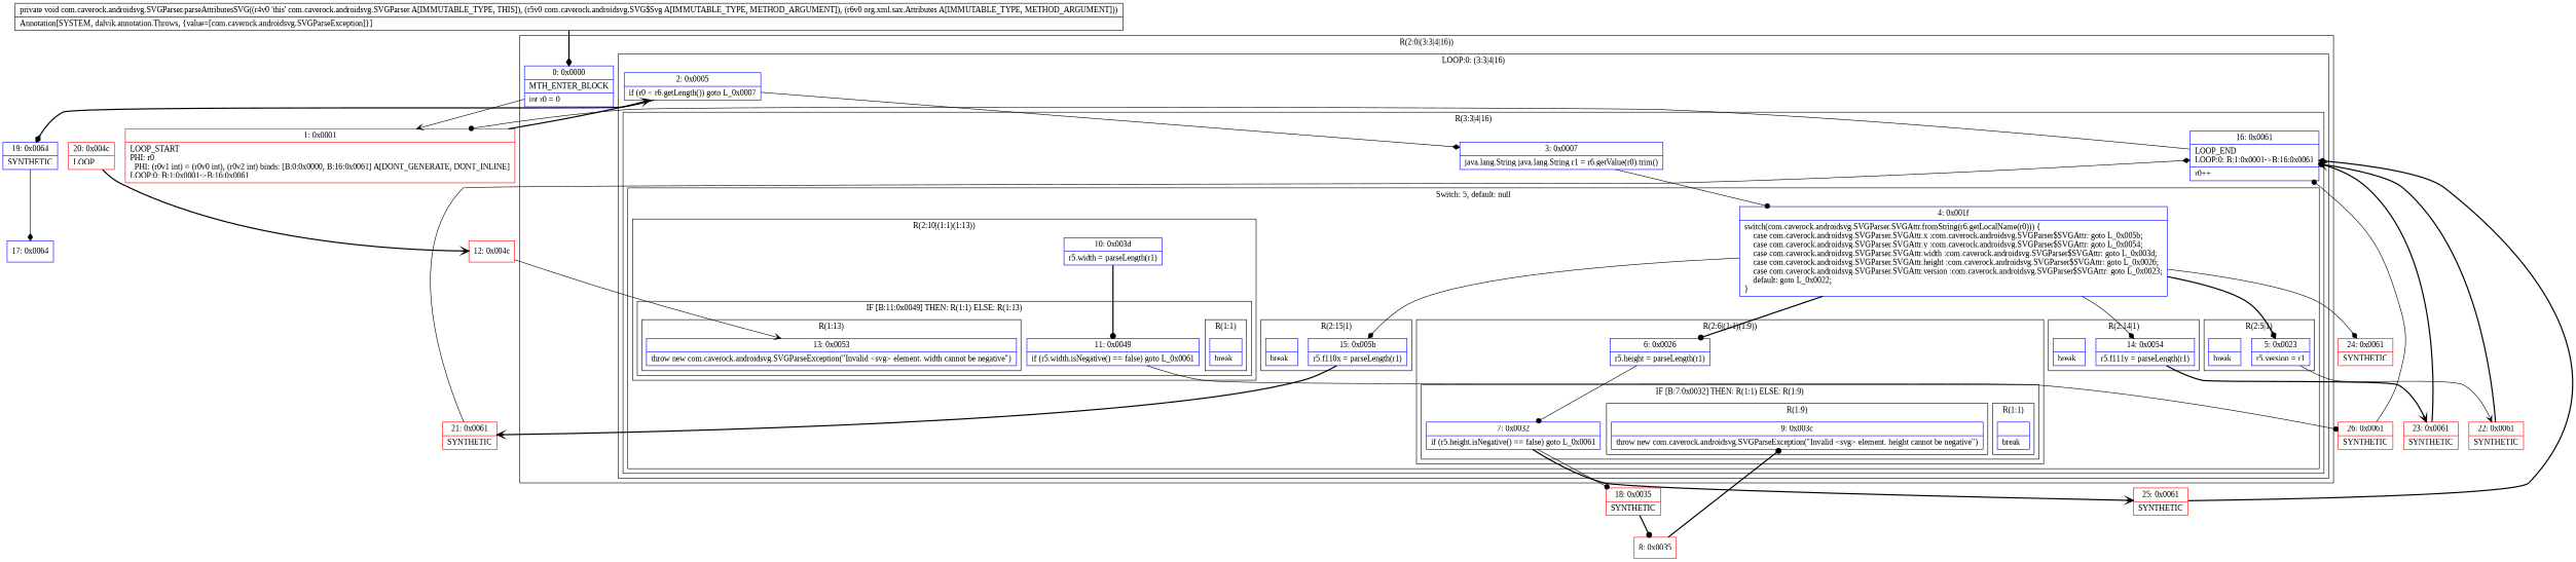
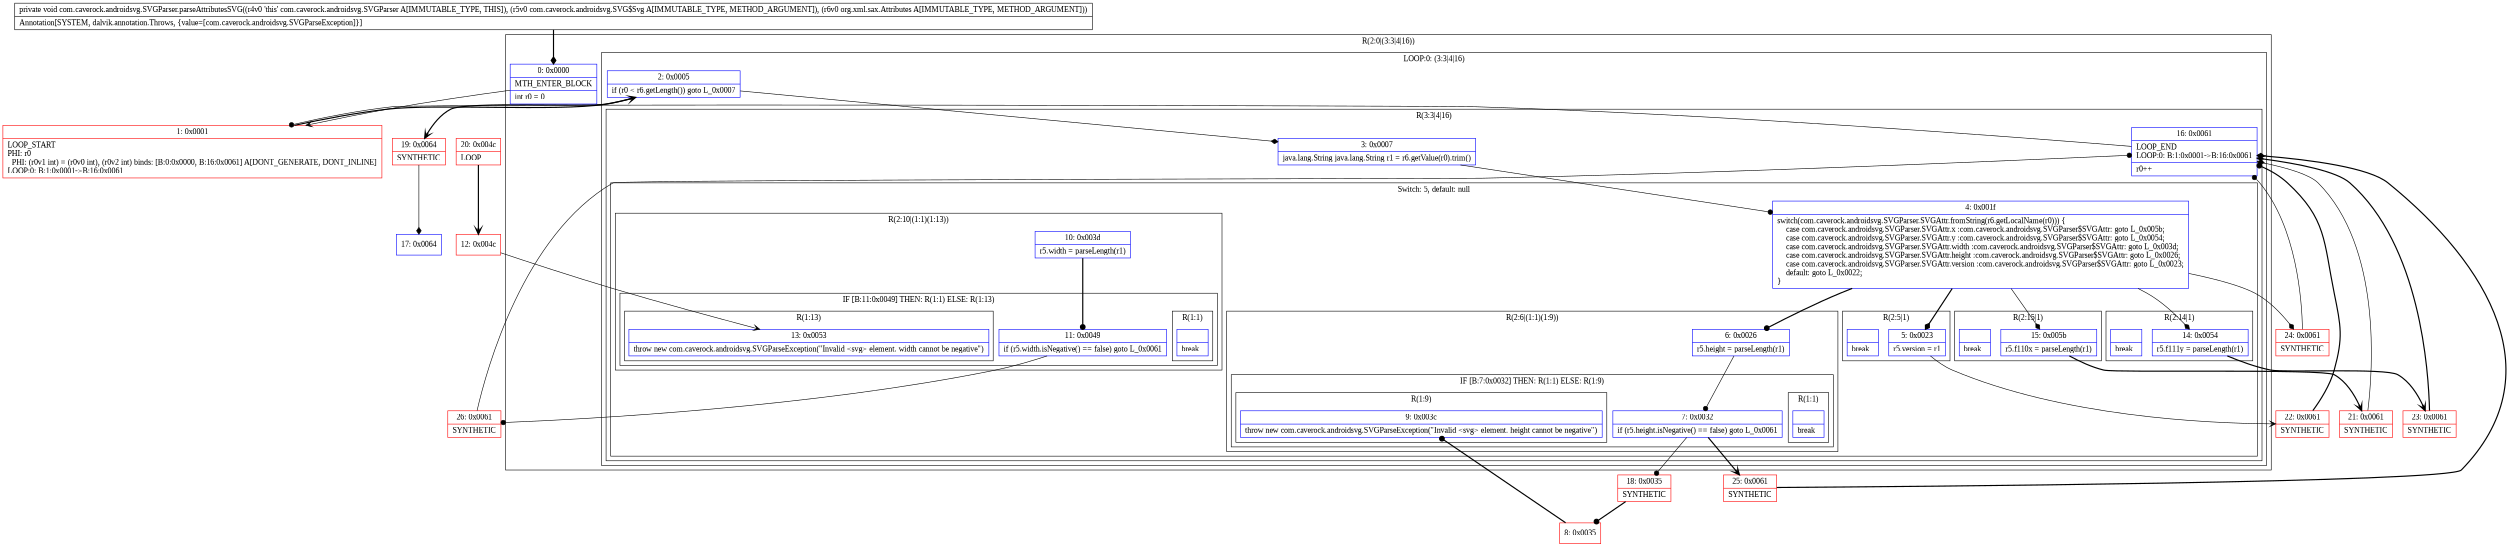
  digraph {
    fontname="Liberation Serif"
    node [color=blue fontname="Liberation Serif" shape=record]
    edge [arrowhead=dot fontname="Liberation Serif" style=solid]
    n1 [label="{15\:\ 0x005b|r5.f110x = parseLength(r1)\l}"]
    n2 [label="{|break\l}"]
    n3 [label="{14\:\ 0x0054|r5.f111y = parseLength(r1)\l}"]
    n4 [label="{|break\l}"]
    n5 [label="{|break\l}"]
    n6 [label="{13\:\ 0x0053|throw new com.caverock.androidsvg.SVGParseException(\"Invalid \<svg\> element. width cannot be negative\")\l}"]
    n7 [label="{11\:\ 0x0049|if (r5.width.isNegative() == false) goto L_0x0061\l}"]
    n8 [label="{10\:\ 0x003d|r5.width = parseLength(r1)\l}"]
    n9 [label="{|break\l}"]
    n10 [label="{9\:\ 0x003c|throw new com.caverock.androidsvg.SVGParseException(\"Invalid \<svg\> element. height cannot be negative\")\l}"]
    n11 [label="{7\:\ 0x0032|if (r5.height.isNegative() == false) goto L_0x0061\l}"]
    n12 [label="{6\:\ 0x0026|r5.height = parseLength(r1)\l}"]
    n13 [label="{5\:\ 0x0023|r5.version = r1\l}"]
    n14 [label="{|break\l}"]
    n15 [label="{4\:\ 0x001f|switch(com.caverock.androidsvg.SVGParser.SVGAttr.fromString(r6.getLocalName(r0))) \{\l    case com.caverock.androidsvg.SVGParser.SVGAttr.x :com.caverock.androidsvg.SVGParser$SVGAttr: goto L_0x005b;\l    case com.caverock.androidsvg.SVGParser.SVGAttr.y :com.caverock.androidsvg.SVGParser$SVGAttr: goto L_0x0054;\l    case com.caverock.androidsvg.SVGParser.SVGAttr.width :com.caverock.androidsvg.SVGParser$SVGAttr: goto L_0x003d;\l    case com.caverock.androidsvg.SVGParser.SVGAttr.height :com.caverock.androidsvg.SVGParser$SVGAttr: goto L_0x0026;\l    case com.caverock.androidsvg.SVGParser.SVGAttr.version :com.caverock.androidsvg.SVGParser$SVGAttr: goto L_0x0023;\l    default: goto L_0x0022;\l\}\l}"]
    n16 [label="{3\:\ 0x0007|java.lang.String java.lang.String r1 = r6.getValue(r0).trim()\l}"]
    n17 [label="{16\:\ 0x0061|LOOP_END\lLOOP:0: B:1:0x0001\-\>B:16:0x0061\l|r0++\l}"]
    n18 [label="{2\:\ 0x0005|if (r0 \< r6.getLength()) goto L_0x0007\l}"]
    n19 [label="{0\:\ 0x0000|MTH_ENTER_BLOCK\l|int r0 = 0\l}"]
    n20 [color=red label="{21\:\ 0x0061|SYNTHETIC\l}"]
    n21 [color=red label="{23\:\ 0x0061|SYNTHETIC\l}"]
    n22 [color=red label="{26\:\ 0x0061|SYNTHETIC\l}"]
    n23 [color=red label="{18\:\ 0x0035|SYNTHETIC\l}"]
    n24 [color=red label="{25\:\ 0x0061|SYNTHETIC\l}"]
    n25 [color=red label="{22\:\ 0x0061|SYNTHETIC\l}"]
    n26 [color=red label="{24\:\ 0x0061|SYNTHETIC\l}"]
    n27 [color=red label="{1\:\ 0x0001|LOOP_START\lPHI: r0 \l  PHI: (r0v1 int) = (r0v0 int), (r0v2 int) binds: [B:0:0x0000, B:16:0x0061] A[DONT_GENERATE, DONT_INLINE]\lLOOP:0: B:1:0x0001\-\>B:16:0x0061\l}"]
-   n28 [label="{19\:\ 0x0064|SYNTHETIC\l}"]
+   n28 [color=red label="{19\:\ 0x0064|SYNTHETIC\l}"]
    n29 [label="{17\:\ 0x0064}"]
    n30 [color=red label="{20\:\ 0x004c|LOOP\l}"]
    n31 [color=red label="{12\:\ 0x004c}"]
    n32 [color=red label="{8\:\ 0x0035}"]
    n33 [label="{private void com.caverock.androidsvg.SVGParser.parseAttributesSVG((r4v0 'this' com.caverock.androidsvg.SVGParser A[IMMUTABLE_TYPE, THIS]), (r5v0 com.caverock.androidsvg.SVG$Svg A[IMMUTABLE_TYPE, METHOD_ARGUMENT]), (r6v0 org.xml.sax.Attributes A[IMMUTABLE_TYPE, METHOD_ARGUMENT]))  | Annotation[SYSTEM, dalvik.annotation.Throws, \{value=[com.caverock.androidsvg.SVGParseException]\}]\l}" color=""]
    subgraph cluster_1 {
      label="R(2:0|(3:3|4|16))"
      n19
      subgraph cluster_2 {
        label="LOOP:0: (3:3|4|16)"
        n18
        subgraph cluster_3 {
          label="R(3:3|4|16)"
          n16
          n17
          subgraph cluster_4 {
            label="Switch: 5, default: null"
            n15
            subgraph cluster_5 {
              label="R(2:15|1)"
              n1
              n2
            }
            subgraph cluster_6 {
              label="R(2:14|1)"
              n3
              n4
            }
            subgraph cluster_7 {
              label="R(2:10|(1:1)(1:13))"
              n8
              subgraph cluster_8 {
                label="IF [B:11:0x0049] THEN: R(1:1) ELSE: R(1:13)"
                n7
                subgraph cluster_9 {
                  label="R(1:1)"
                  n5
                }
                subgraph cluster_10 {
                  label="R(1:13)"
                  n6
                }
              }
            }
            subgraph cluster_11 {
              label="R(2:6|(1:1)(1:9))"
              n12
              subgraph cluster_12 {
                label="IF [B:7:0x0032] THEN: R(1:1) ELSE: R(1:9)"
                n11
                subgraph cluster_13 {
                  label="R(1:1)"
                  n9
                }
                subgraph cluster_14 {
                  label="R(1:9)"
                  n10
                }
              }
            }
            subgraph cluster_15 {
              label="R(2:5|1)"
              n13
              n14
            }
          }
        }
      }
    }
    n1 -> n20 [arrowhead=vee style=bold]
    n3 -> n21 [arrowhead=vee style=bold]
    n7 -> n22
    n8 -> n7 [style=bold]
    n11 -> n23
    n11 -> n24 [arrowhead=vee style=bold]
    n12 -> n11
    n13 -> n25 [arrowhead=vee]
    n15 -> n1 [arrowhead=diamond]
    n15 -> n3 [arrowhead=diamond]
    n15 -> n12 [style=bold]
    n15 -> n13 [arrowhead=diamond style=bold]
    n15 -> n26 [arrowhead=diamond]
    n16 -> n15
    n17 -> n27
    n18 -> n16 [arrowhead=diamond]
-   n18 -> n28 [arrowhead=diamond style=bold]
+   n18 -> n28 [arrowhead=vee style=bold]
    n19 -> n27 [arrowhead=vee]
    n20 -> n17 [arrowhead=diamond]
    n21 -> n17 [arrowhead=vee style=bold]
    n22 -> n17
    n23 -> n32 [style=bold]
    n24 -> n17 [arrowhead=diamond style=bold]
    n25 -> n17 [style=bold]
+   n26 -> n17
    n27 -> n18 [arrowhead=vee style=bold]
    n28 -> n29 [arrowhead=diamond]
    n30 -> n31 [arrowhead=vee style=bold]
    n31 -> n6 [arrowhead=vee]
    n32 -> n10 [style=bold]
    n33 -> n19 [arrowhead=diamond style=bold]
  }
